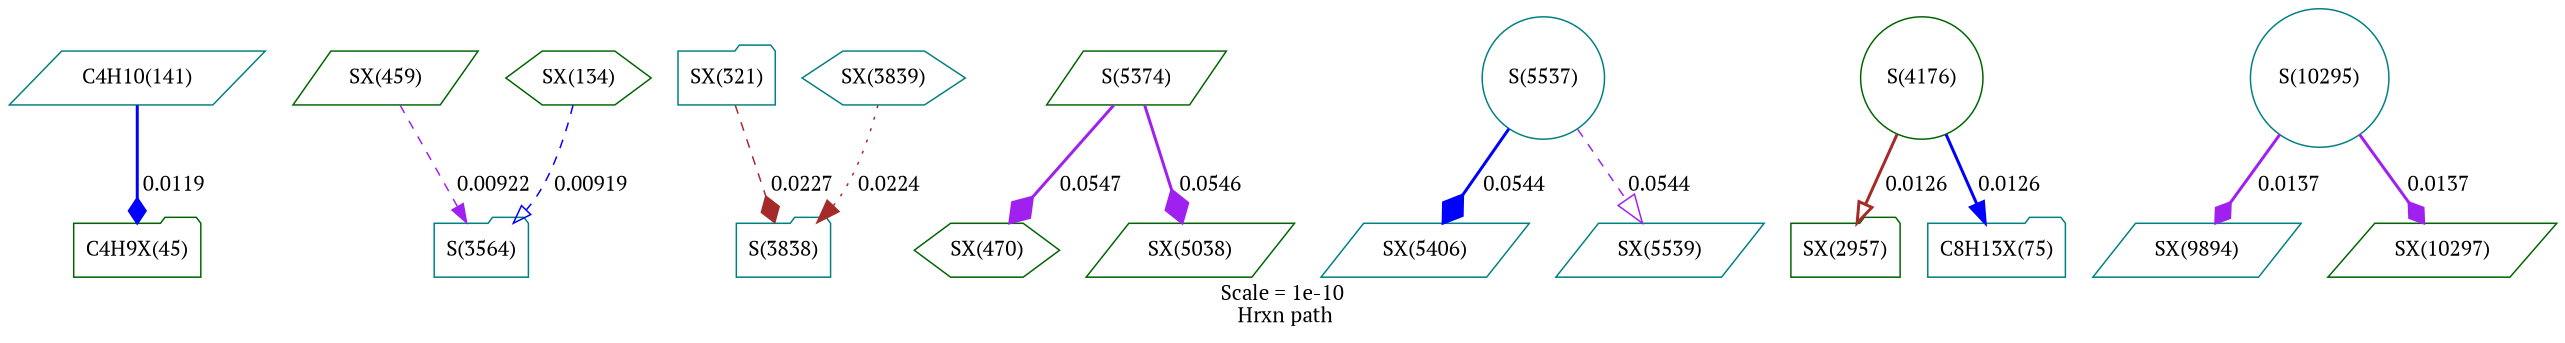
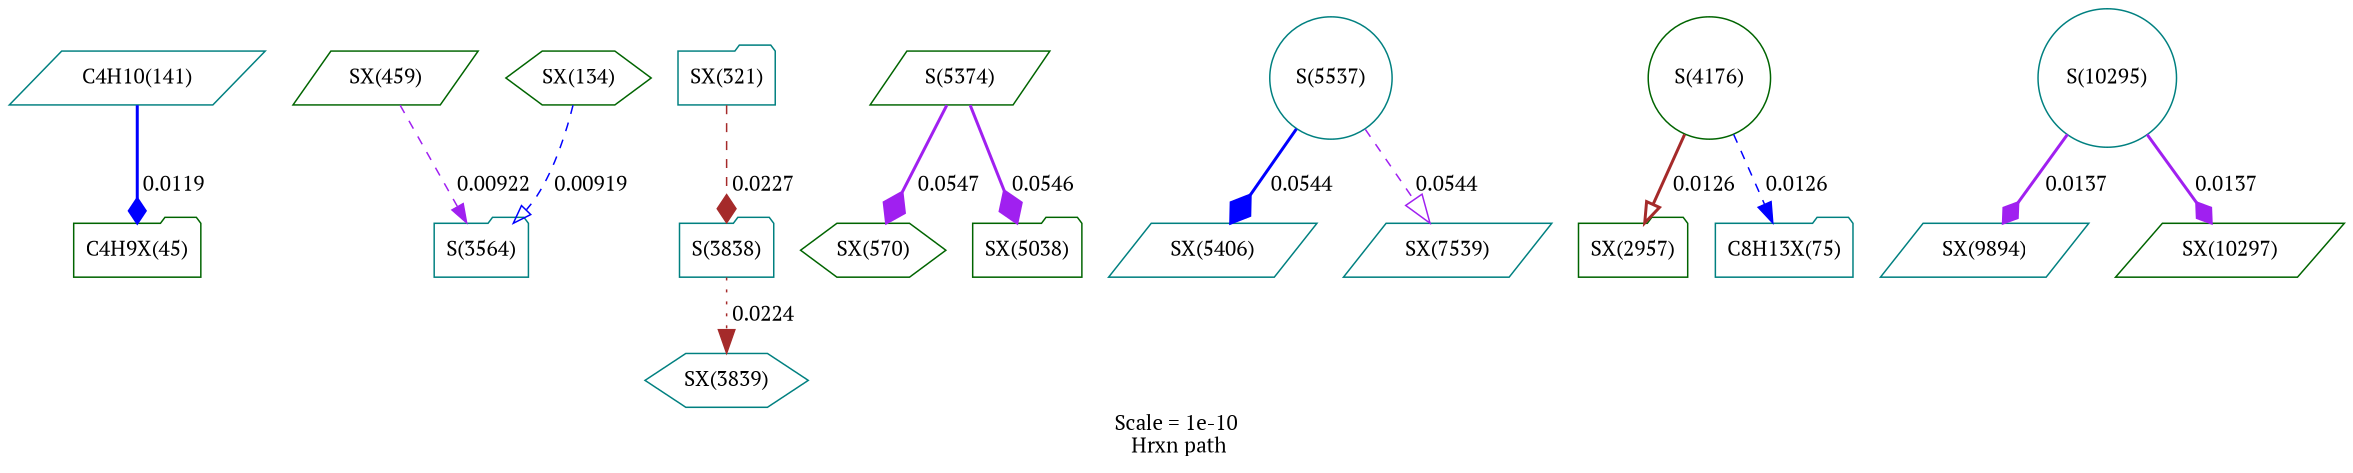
  digraph {
    fontname="PT Serif"
    label="Scale = 1e-10\l Hrxn path"
    node [color=teal fontname="PT Serif" shape=parallelogram]
    edge [arrowhead=diamond arrowsize=1.9 color=purple fontname="PT Serif" style=bold]
    n1 [color=darkgreen label="C4H9X(45)" shape=folder]
    n2 [label="C4H10(141)"]
    n3 [color=darkgreen label="SX(459)"]
    n4 [label="S(3564)" shape=folder]
    n5 [color=darkgreen label="SX(134)" shape=hexagon]
    n6 [label="SX(321)" shape=folder]
    n7 [label="S(3838)" shape=folder]
    n8 [label="SX(3839)" shape=hexagon]
    n9 [color=darkgreen label="S(5374)"]
-   n10 [color=darkgreen label="SX(470)" shape=hexagon]
-   n11 [color=darkgreen label="SX(5038)"]
+   n10 [color=darkgreen label="SX(570)" shape=hexagon]
+   n11 [color=darkgreen label="SX(5038)" shape=folder]
    n12 [label="S(5537)" shape=circle]
    n13 [label="SX(5406)"]
-   n14 [label="SX(5539)"]
+   n14 [label="SX(7539)"]
    n15 [color=darkgreen label="S(4176)" shape=circle]
    n16 [color=darkgreen label="SX(2957)" shape=folder]
    n17 [label="C8H13X(75)" shape=folder]
    n18 [label="S(10295)" shape=circle]
    n19 [label="SX(9894)"]
    n20 [color=darkgreen label="SX(10297)"]
    n2 -> n1 [arrowsize=1.33 color=blue label=" 0.0119"]
    n3 -> n4 [arrowhead=normal arrowsize=1.23 label=" 0.00922" style=dashed]
    n5 -> n4 [arrowhead=onormal arrowsize=1.23 color=blue label=" 0.00919" style=dashed]
    n6 -> n7 [arrowsize=1.57 color=brown label=" 0.0227" style=dashed]
-   n8 -> n7 [arrowhead=normal arrowsize=1.57 color=brown label=" 0.0224" style=dotted]
+   n7 -> n8 [arrowhead=normal arrowsize=1.57 color=brown label=" 0.0224" style=dotted]
    n9 -> n10 [label=" 0.0547"]
    n9 -> n11 [label=" 0.0546"]
    n12 -> n13 [color=blue label=" 0.0544"]
    n12 -> n14 [arrowhead=onormal label=" 0.0544" style=dashed]
    n15 -> n16 [arrowhead=onormal arrowsize=1.35 color=brown label=" 0.0126"]
-   n15 -> n17 [arrowhead=normal arrowsize=1.35 color=blue label=" 0.0126"]
+   n15 -> n17 [arrowhead=normal arrowsize=1.35 color=blue label=" 0.0126" style=dashed]
    n18 -> n19 [arrowsize=1.38 label=" 0.0137"]
    n18 -> n20 [arrowsize=1.38 label=" 0.0137"]
  }
